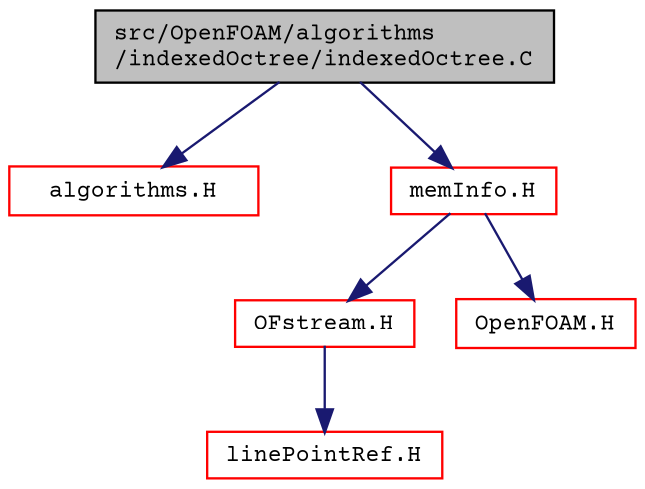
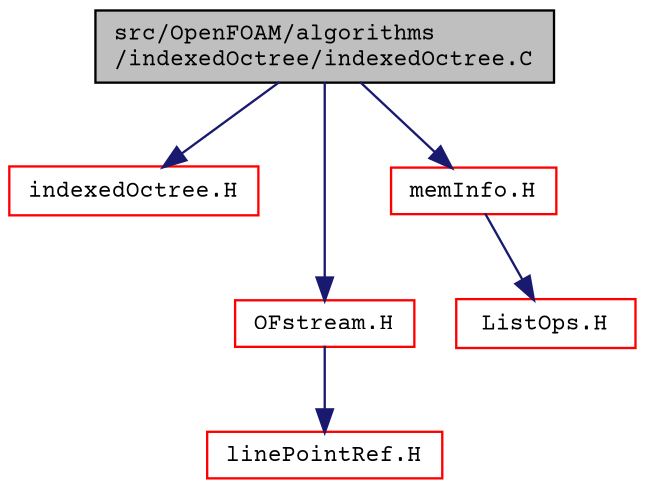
  digraph {
    fontname="Courier Prime"
    node [color=red fontname="Courier Prime" fontsize=10 shape=record]
    edge [color=midnightblue fontname="Courier Prime" fontsize=10 labelfontname=FreeSans labelfontsize=10 style=solid]
    n1 [color=black fillcolor=grey75 fontcolor=black height=0.2 label="src/OpenFOAM/algorithms\l/indexedOctree/indexedOctree.C" style=filled width=0.4]
-   n2 [height=0.2 label="algorithms.H" width=0.4]
+   n2 [height=0.2 label="indexedOctree.H" width=0.4]
    n3 [height=0.2 label="OFstream.H" width=0.4]
    n4 [height=0.2 label="memInfo.H" width=0.4]
    n5 [height=0.2 label="linePointRef.H" width=0.4]
-   n6 [height=0.2 label="OpenFOAM.H" width=0.4]
+   n6 [height=0.2 label="ListOps.H" width=0.4]
    n1 -> n2
-   n4 -> n3
+   n1 -> n3
    n1 -> n4
    n3 -> n5
    n4 -> n6
  }
